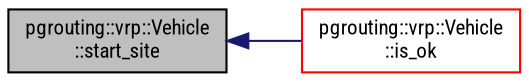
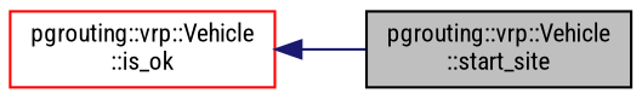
  digraph {
    rankdir=LR
    fontname="Roboto Condensed"
    node [fontname="Roboto Condensed" fontsize=10 shape=record style=filled]
    n1 [color=black fillcolor=grey75 fontcolor=black height=0.2 label="pgrouting::vrp::Vehicle\l::start_site" width=0.4]
    n2 [color=red fillcolor=white height=0.2 label="pgrouting::vrp::Vehicle\l::is_ok" width=0.4]
-   n1 -> n2 [color=midnightblue dir=back fontname="Roboto Condensed" fontsize=10 labelfontname=Helvetica labelfontsize=10 style=solid]
+   n2 -> n1 [color=midnightblue dir=back fontname="Roboto Condensed" fontsize=10 labelfontname=Helvetica labelfontsize=10 style=solid]
  }
